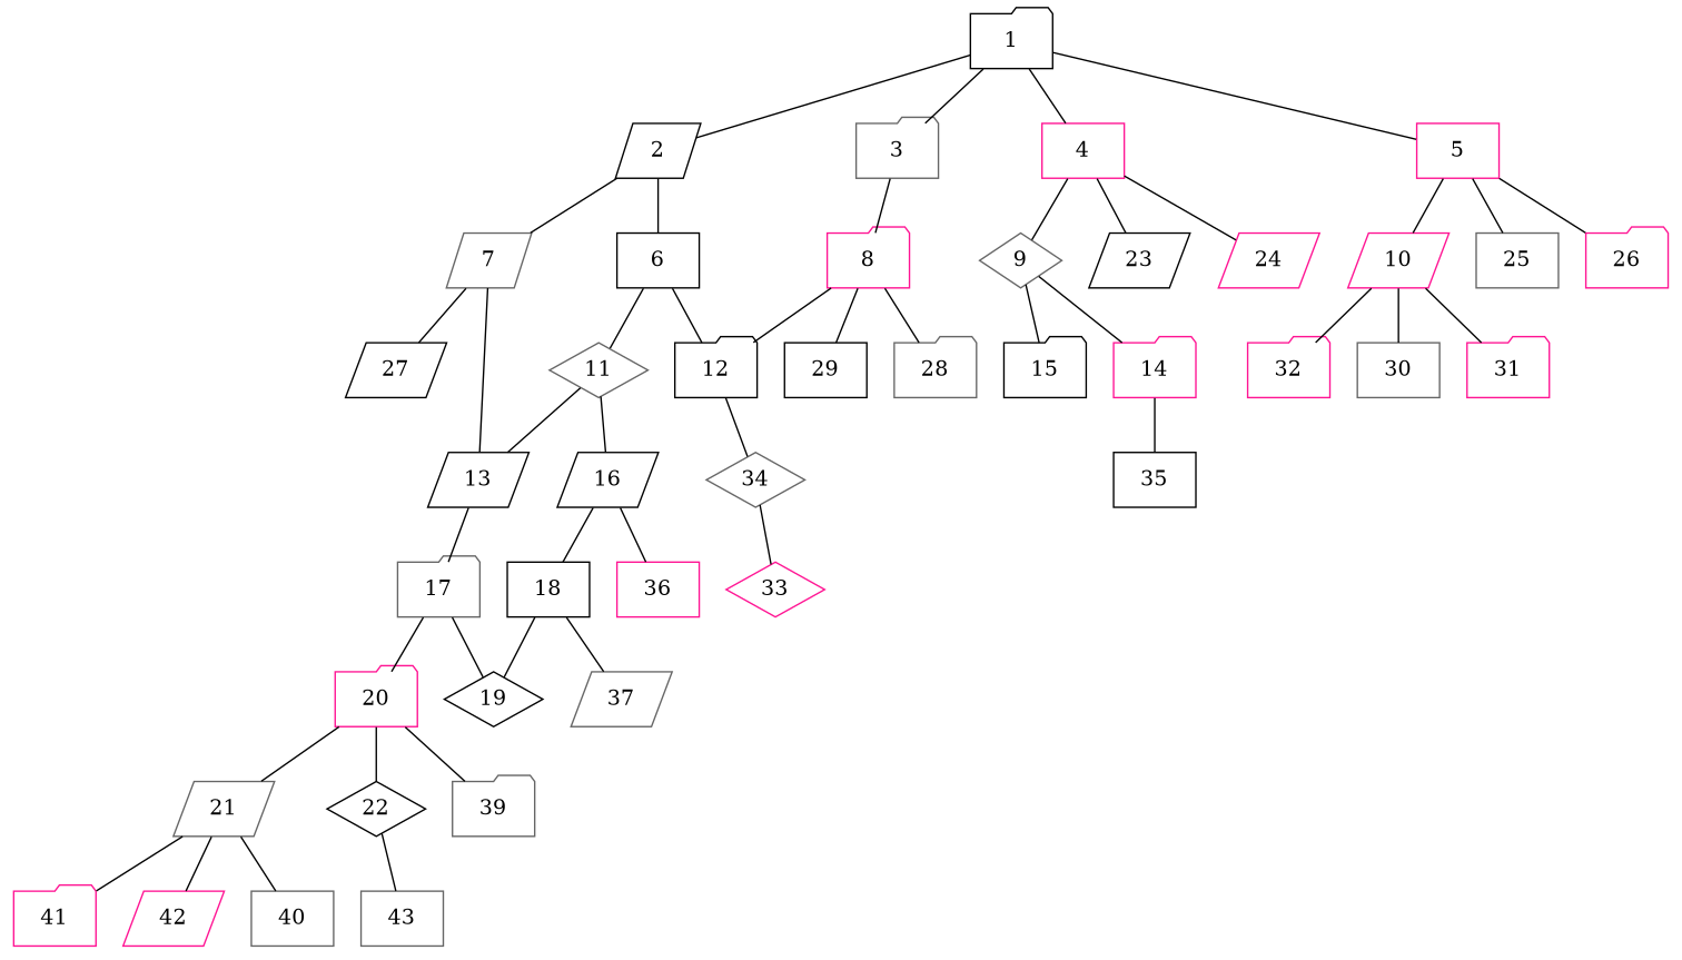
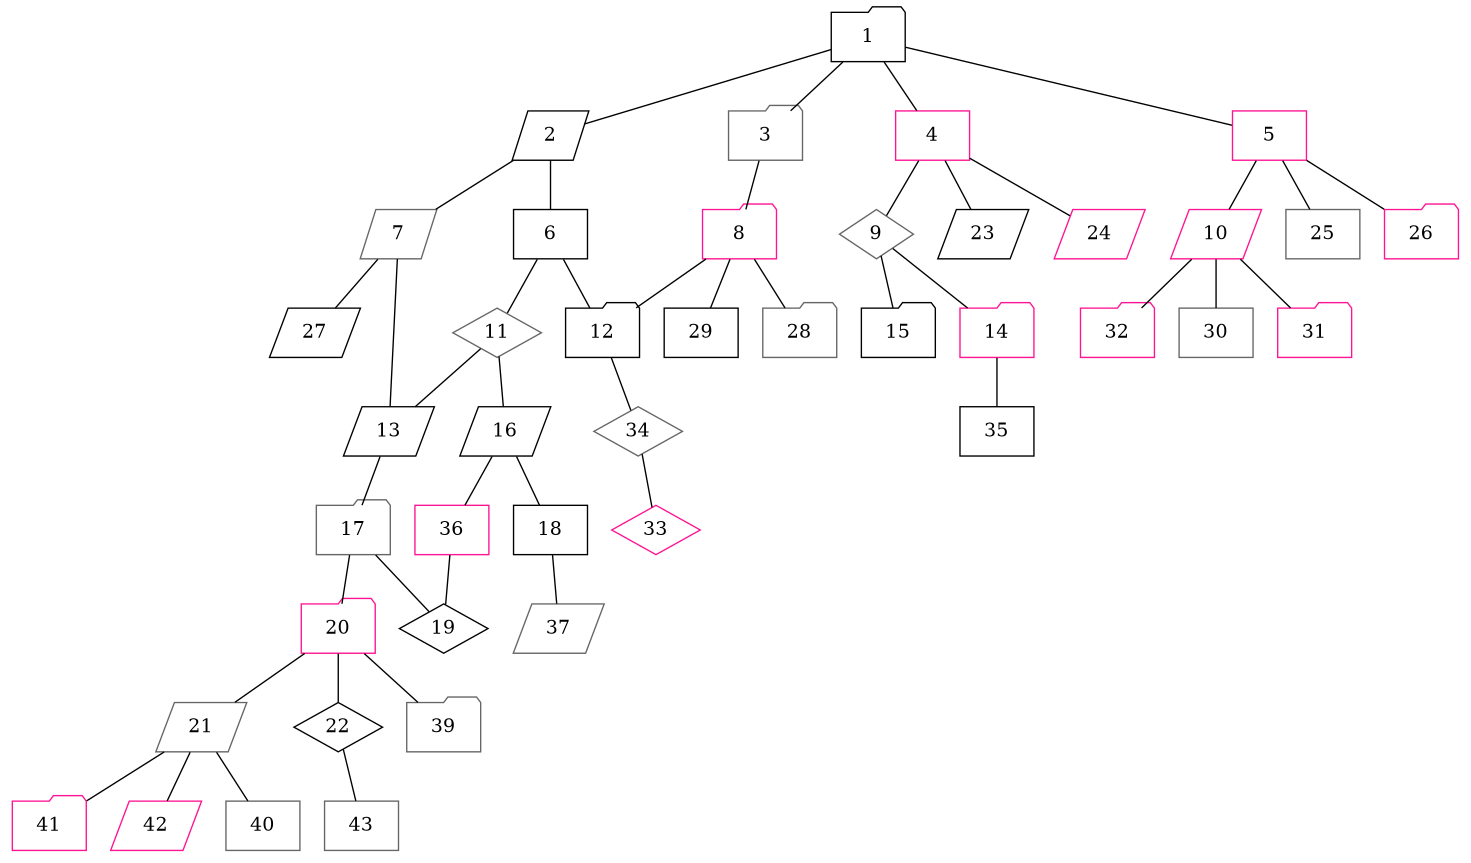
  graph {
    node [chem=H color=black shape=folder]
    edge [valence=1]
    1 [chem=C]
    2 [chem=C shape=parallelogram]
    3 [chem=O color=gray40]
    4 [chem=C color=deeppink shape=box]
    5 [chem=C color=deeppink shape=box]
    6 [chem=C shape=box]
    7 [chem=N color=gray40 shape=parallelogram]
    8 [chem=C color=deeppink]
    9 [chem=C color=gray40 shape=diamond]
    23 [shape=parallelogram]
    24 [color=deeppink shape=parallelogram]
    10 [chem=C color=deeppink shape=parallelogram]
    25 [color=gray40 shape=box]
    26 [color=deeppink]
    11 [chem=C color=gray40 shape=diamond]
    12 [chem=C]
    13 [chem=C shape=parallelogram]
    27 [shape=parallelogram]
    28 [color=gray40]
    29 [shape=box]
    14 [chem=O color=deeppink]
    15 [chem=O]
    30 [color=gray40 shape=box]
    31 [color=deeppink]
    32 [color=deeppink]
    16 [chem=C shape=parallelogram]
    34 [color=gray40 shape=diamond]
    17 [chem=C color=gray40]
    35 [shape=box]
    18 [chem=C shape=box]
    36 [color=deeppink shape=box]
    33 [color=deeppink shape=diamond]
    19 [chem=C shape=diamond]
    20 [chem=C color=deeppink]
    37 [color=gray40 shape=parallelogram]
    21 [chem=C color=gray40 shape=parallelogram]
    22 [chem=O shape=diamond]
    39 [color=gray40]
    40 [color=gray40 shape=box]
    41 [color=deeppink]
    42 [color=deeppink shape=parallelogram]
    43 [color=gray40 shape=box]
    1 -- 2
    1 -- 3
    1 -- 4
    1 -- 5
    2 -- 6 [valence=2]
    2 -- 7
    3 -- 8
    4 -- 9
    4 -- 23
    4 -- 24
    5 -- 10
    5 -- 25
    5 -- 26
    6 -- 11
    6 -- 12
    7 -- 13
    7 -- 27
    8 -- 12
    8 -- 28
    8 -- 29
    9 -- 14
    9 -- 15 [valence=2]
    10 -- 30
    10 -- 31
    10 -- 32
    11 -- 13 [valence=2]
    11 -- 16
    12 -- 34
    13 -- 17
    14 -- 35
    16 -- 18 [valence=2]
    16 -- 36
    34 -- 33
    17 -- 19 [valence=2]
    17 -- 20
-   18 -- 19
+   36 -- 19
    18 -- 37
    20 -- 21
    20 -- 22
    20 -- 39
    21 -- 40
    21 -- 41
    21 -- 42
    22 -- 43
  }
